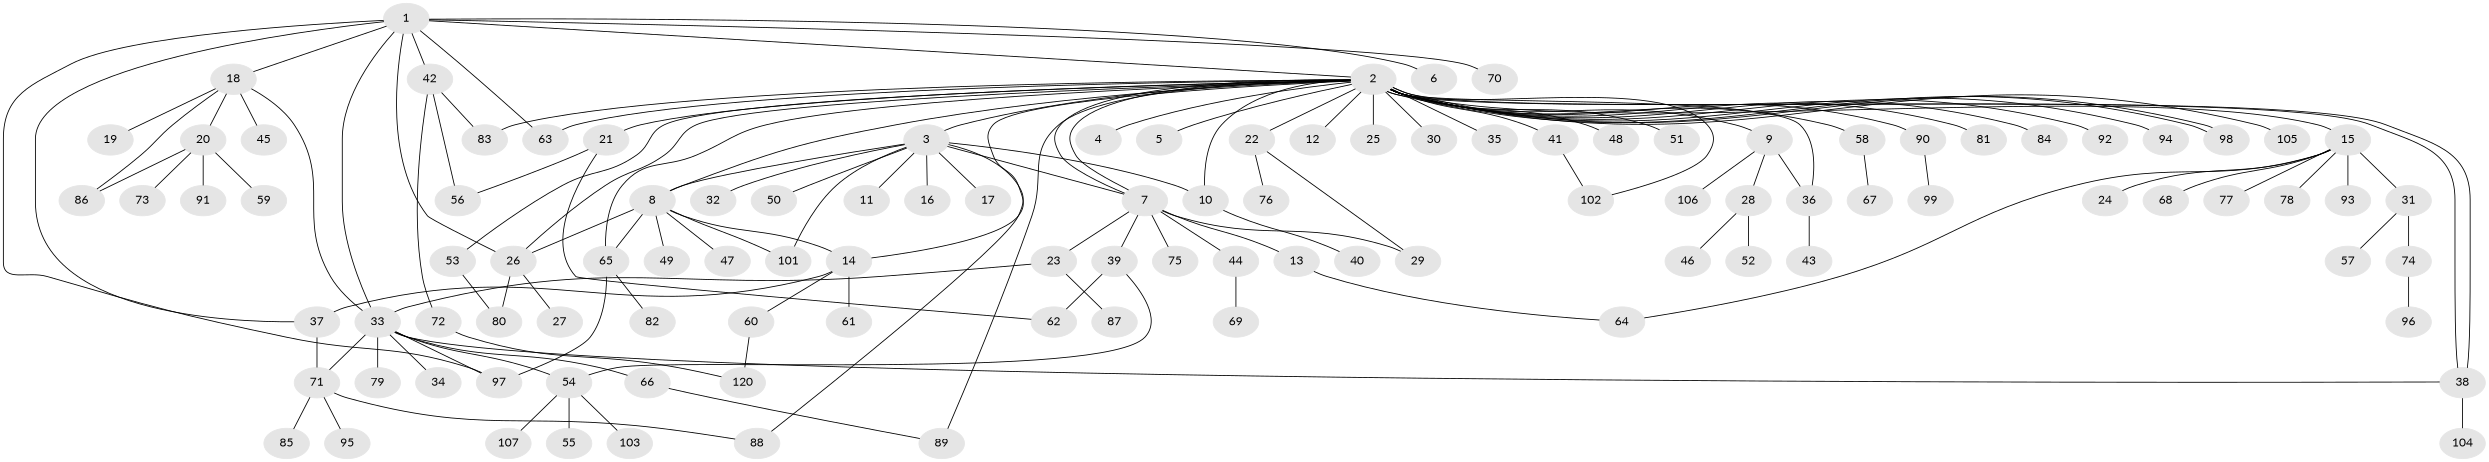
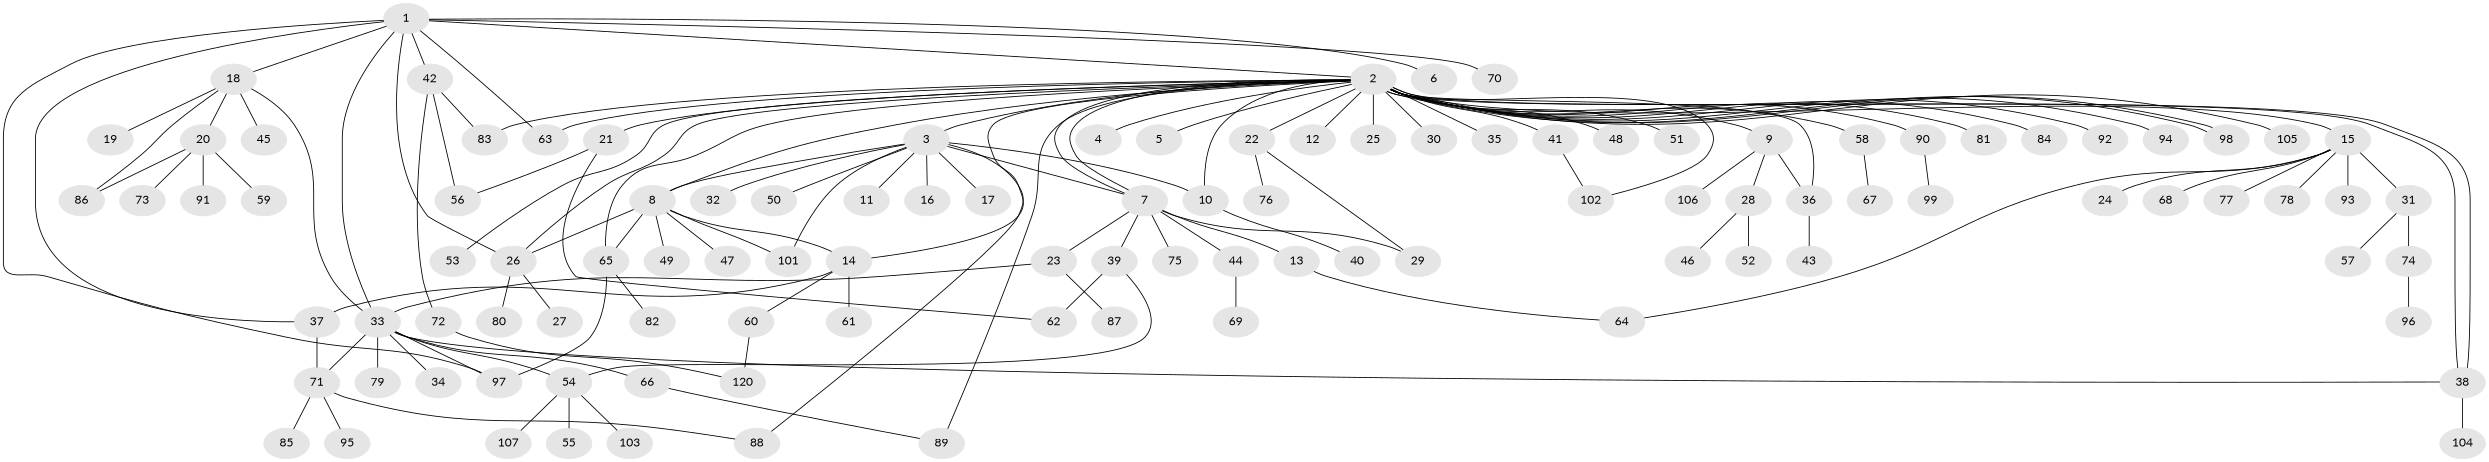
  graph {
    fontname=Lato
    node [color=gray90 fontname=Lato style=filled]
    edge [fontname=Lato]
    1
    2
    6
    18
    26
    33
    37
    42
    63
    70
    97
    3
    4
    5
    7
    8
    9
    10
    12
    14
    15
    21
    22
    25
    30
    35
    36
    38
    41
    48
    51
    53
    58
    65
    81
    83
    84
    89
    90
    92
    94
    98
    102
    105
    19
    20
    45
    86
    27
    80
    34
    54
    66
    71
    79
    56
    72
    11
    16
    17
    32
    50
    88
    101
    13
    23
    39
    44
    75
    29
    47
    49
    28
    106
    40
    60
    61
    64
    24
    31
    68
    77
    78
    93
    62
    76
    43
    104
    67
    82
    99
    87
    69
    46
    52
    n96 [label=120]
    57
    74
    59
    73
    91
    96
    55
    103
    107
    85
    95
    1 -- 2
    1 -- 6
    1 -- 18
    1 -- 26
    1 -- 33
    1 -- 37
    1 -- 42
    1 -- 63
    1 -- 70
    1 -- 97
    2 -- 26
    2 -- 63
    2 -- 3
    2 -- 4
    2 -- 5
    2 -- 7
    2 -- 7
    2 -- 8
    2 -- 9
    2 -- 10
    2 -- 12
    2 -- 14
    2 -- 15
    2 -- 21
    2 -- 22
    2 -- 25
    2 -- 30
    2 -- 35
    2 -- 36
    2 -- 38
    2 -- 38
    2 -- 41
    2 -- 48
    2 -- 51
    2 -- 53
    2 -- 58
    2 -- 65
    2 -- 81
    2 -- 83
    2 -- 84
    2 -- 89
    2 -- 90
    2 -- 92
    2 -- 94
    2 -- 98
    2 -- 98
    2 -- 102
    2 -- 105
    18 -- 33
    18 -- 19
    18 -- 20
    18 -- 45
    18 -- 86
    26 -- 27
    26 -- 80
    33 -- 97
    33 -- 38
    33 -- 34
    33 -- 54
    33 -- 66
    33 -- 71
    33 -- 79
    37 -- 71
    42 -- 83
    42 -- 56
    42 -- 72
    3 -- 7
    3 -- 8
    3 -- 10
    3 -- 11
    3 -- 16
    3 -- 17
    3 -- 32
    3 -- 50
    3 -- 88
    3 -- 101
    7 -- 13
    7 -- 23
    7 -- 39
    7 -- 44
    7 -- 75
    7 -- 29
    8 -- 26
    8 -- 14
    8 -- 65
    8 -- 101
    8 -- 47
    8 -- 49
    9 -- 36
    9 -- 28
    9 -- 106
    10 -- 40
    14 -- 37
    14 -- 60
    14 -- 61
    15 -- 64
    15 -- 24
    15 -- 31
    15 -- 68
    15 -- 77
    15 -- 78
    15 -- 93
    21 -- 56
    21 -- 62
    22 -- 29
    22 -- 76
    36 -- 43
    38 -- 104
    41 -- 102
-   53 -- 80
    58 -- 67
    65 -- 97
    65 -- 82
    90 -- 99
    20 -- 86
    20 -- 59
    20 -- 73
    20 -- 91
    54 -- 55
    54 -- 103
    54 -- 107
    66 -- 89
    71 -- 88
    71 -- 85
    71 -- 95
    72 -- n96
    13 -- 64
    23 -- 33
    23 -- 87
    39 -- 54
    39 -- 62
    44 -- 69
    28 -- 46
    28 -- 52
    60 -- n96
    31 -- 57
    31 -- 74
    74 -- 96
  }
